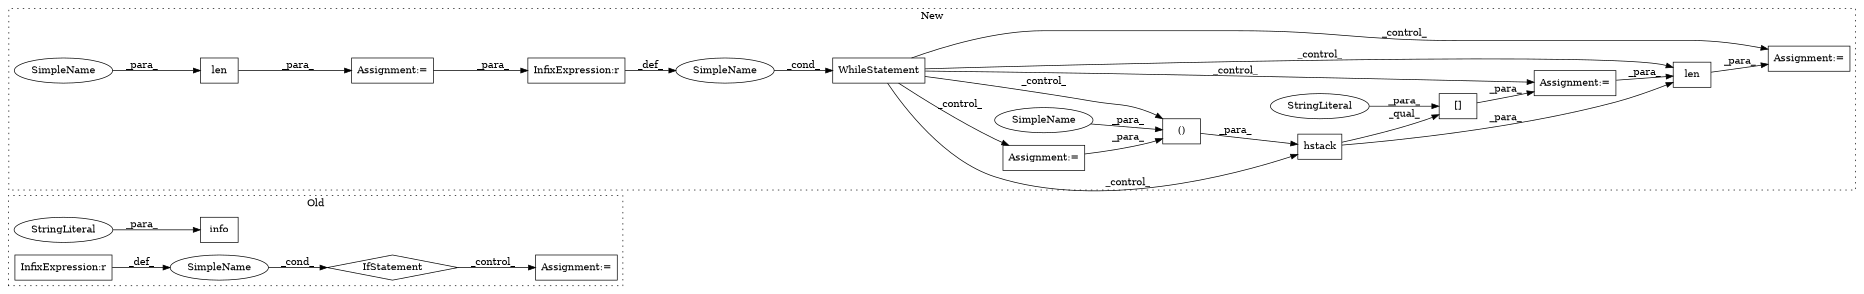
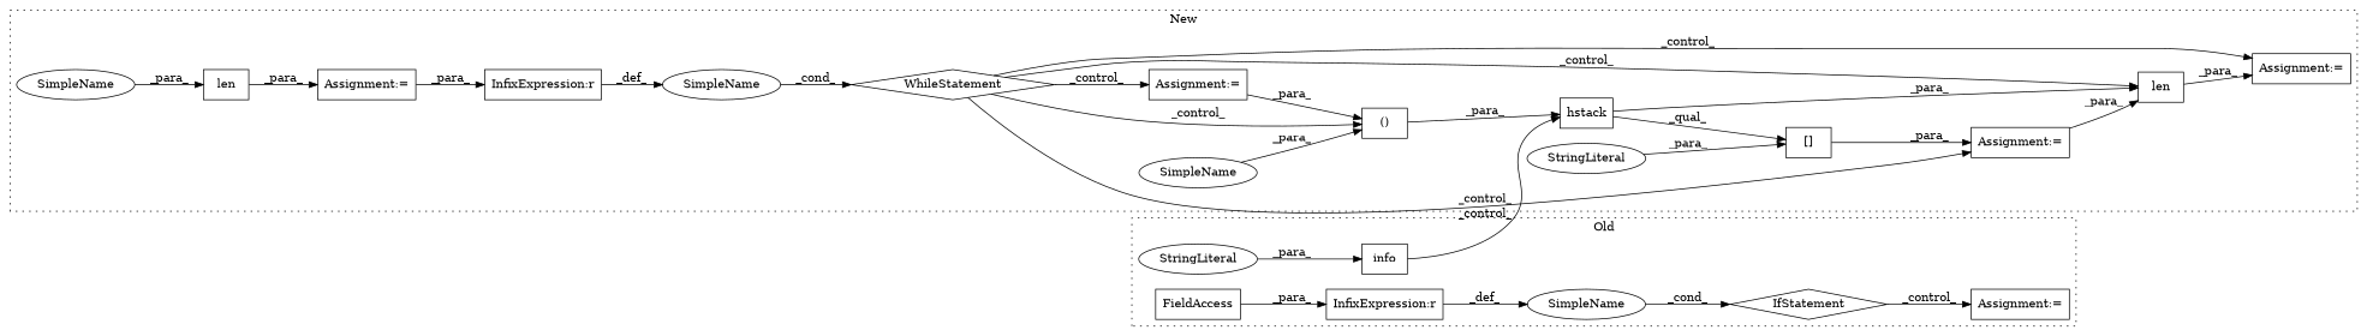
  digraph {
    rankdir=LR
    node [a=7 l=1 shape=box]
    n1 [a=32 l="5,1" label=info s="2139,2230"]
    n2 [a=45 l=79 label=StringLiteral s=2144 shape=ellipse]
    n3 [a=25 l="4,2" label=IfStatement s="2068,2094" shape=diamond]
    n4 [a=42 label=SimpleName shape=ellipse l=""]
    n5 [label="Assignment:=" s=2117]
    n6 [a=27 l=3 label="InfixExpression:r" s=2085]
+   n7 [a=22 l=13 label=FieldAccess s=2072]
    n8 [a=106 l=31 label="()" s=2396]
    n9 [label="Assignment:=" s=2302]
    n10 [label="Assignment:=" s=2375]
    n11 [a=32 l="4,1" label=len s="2226,2237"]
    n12 [a=32 l="14,2" label=hstack s="2382,2427"]
    n13 [a=2 l="54,1" label="[]" s="2376,2459"]
    n14 [a=42 label=SimpleName shape=ellipse l=""]
    n15 [a=45 l=29 label=StringLiteral s=2430 shape=ellipse]
    n16 [a=27 l=3 label="InfixExpression:r" s=2264]
    n17 [a=32 l="4,1" label=len s="2481,2492"]
    n18 [label="Assignment:=" s=2480]
    n19 [label="Assignment:=" s=2225]
-   n20 [a=61 l="7,2" label=WhileStatement s="2244,2281"]
+   n20 [a=61 l="7,2" label=WhileStatement s="2244,2281" shape=diamond]
    n21 [a=42 l=7 label=SimpleName s=2230 shape=ellipse]
    n22 [a=42 l=7 label=SimpleName s=2396 shape=ellipse]
    subgraph cluster_1 {
      label=Old
      style=dotted
      n1
      n2
      n3
      n4
      n5
      n6
+     n7
    }
    subgraph cluster_2 {
      label=New
      style=dotted
      n8
      n9
      n10
      n11
      n12
      n13
      n14
      n15
      n16
      n17
      n18
      n19
      n20
      n21
      n22
    }
    n2 -> n1 [label=_para_]
    n3 -> n5 [label=_control_]
    n4 -> n3 [label=_cond_]
    n6 -> n4 [label=_def_]
+   n7 -> n6 [label=_para_]
    n8 -> n12 [label=_para_]
    n9 -> n8 [label=_para_]
    n10 -> n17 [label=_para_]
    n11 -> n19 [label=_para_]
    n12 -> n13 [label=_qual_]
    n12 -> n17 [label=_para_]
    n13 -> n10 [label=_para_]
    n14 -> n20 [label=_cond_]
    n15 -> n13 [label=_para_]
    n16 -> n14 [label=_def_]
    n17 -> n18 [label=_para_]
    n19 -> n16 [label=_para_]
    n20 -> n8 [label=_control_]
    n20 -> n9 [label=_control_]
    n20 -> n10 [label=_control_]
-   n20 -> n12 [label=_control_]
+   n1 -> n12 [label=_control_]
    n20 -> n17 [label=_control_]
    n20 -> n18 [label=_control_]
    n21 -> n11 [label=_para_]
    n22 -> n8 [label=_para_]
  }
